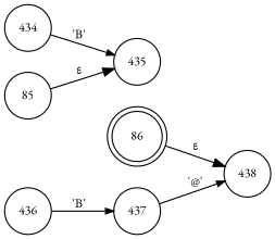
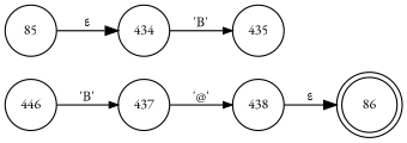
  digraph {
    fontname="EB Garamond"
    rankdir=LR
    node [fixedsize=true fontname="EB Garamond" fontsize=11 shape=circle peripheries=1]
    edge [arrowhead=normal arrowsize=.7 fontname="EB Garamond" fontsize=11]
    n1 [label=86 shape=doublecircle width=.6 peripheries=""]
    n2 [label=434 width=.55]
    n3 [label=435 width=.55]
-   n4 [label=436 width=.55]
+   n4 [label=446 width=.55]
    n5 [label=437 width=.55]
    n6 [label=438 width=.55]
    n7 [label=85 width=.55]
    n2 -> n3 [label="'B'"]
    n4 -> n5 [label="'B'"]
    n5 -> n6 [label="'@'"]
-   n1 -> n6 [label="&epsilon;" arrowhead="" arrowsize="" fontsize=""]
-   n7 -> n3 [label="&epsilon;" arrowhead="" arrowsize="" fontsize=""]
+   n6 -> n1 [label="&epsilon;" arrowhead="" arrowsize="" fontsize=""]
+   n7 -> n2 [label="&epsilon;" arrowhead="" arrowsize="" fontsize=""]
  }
